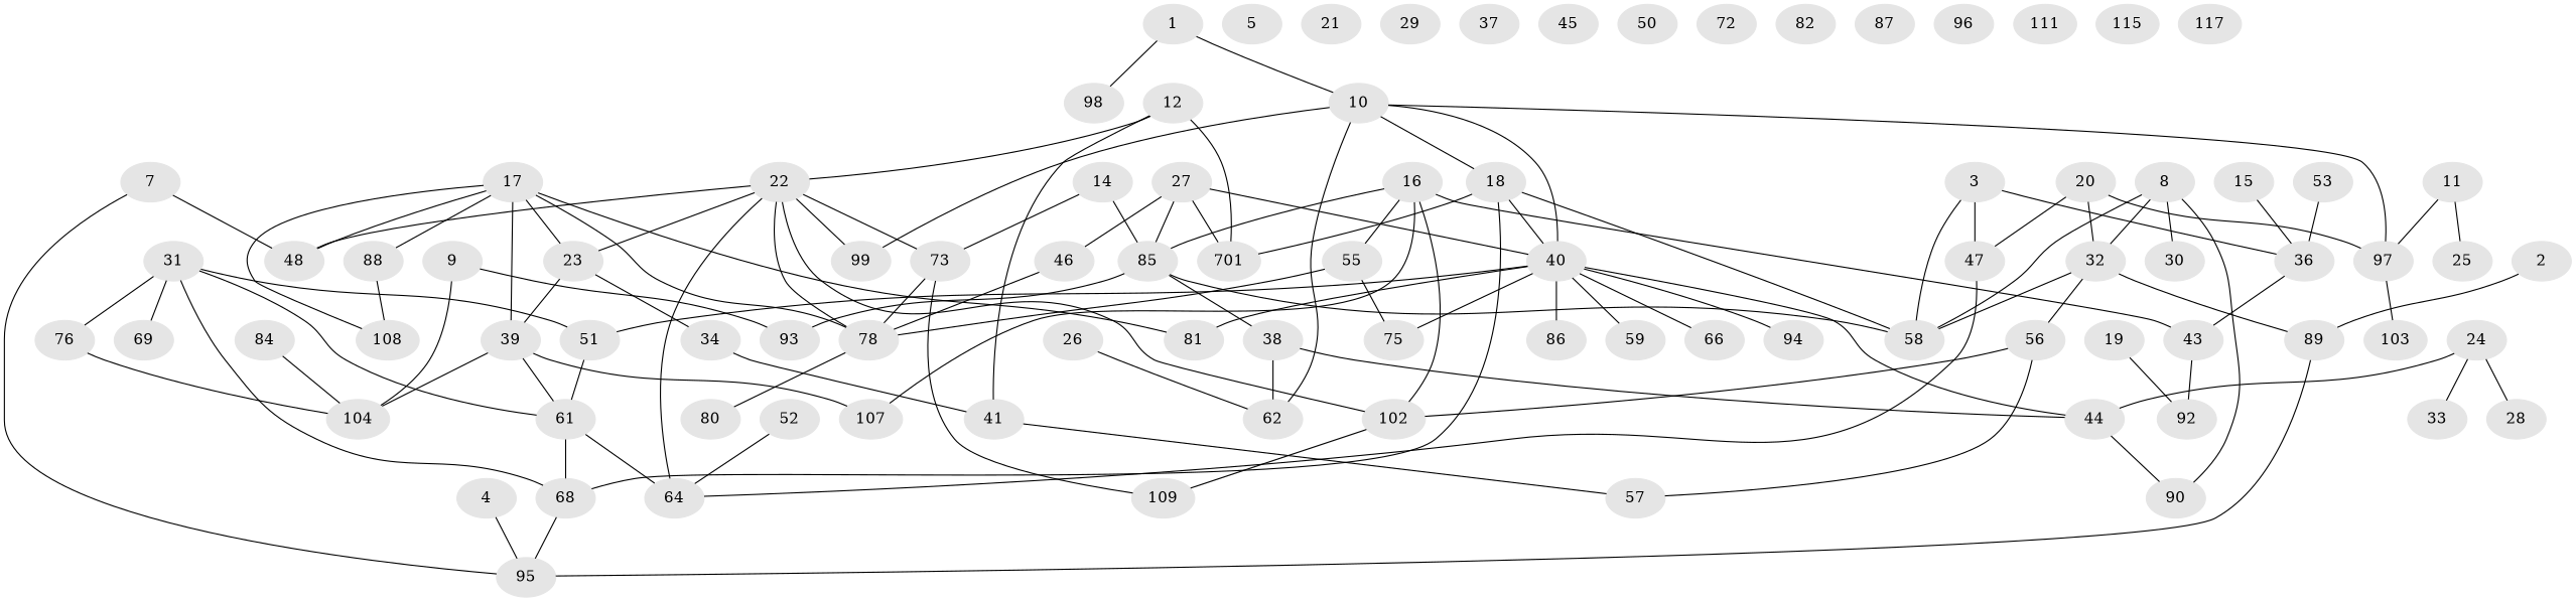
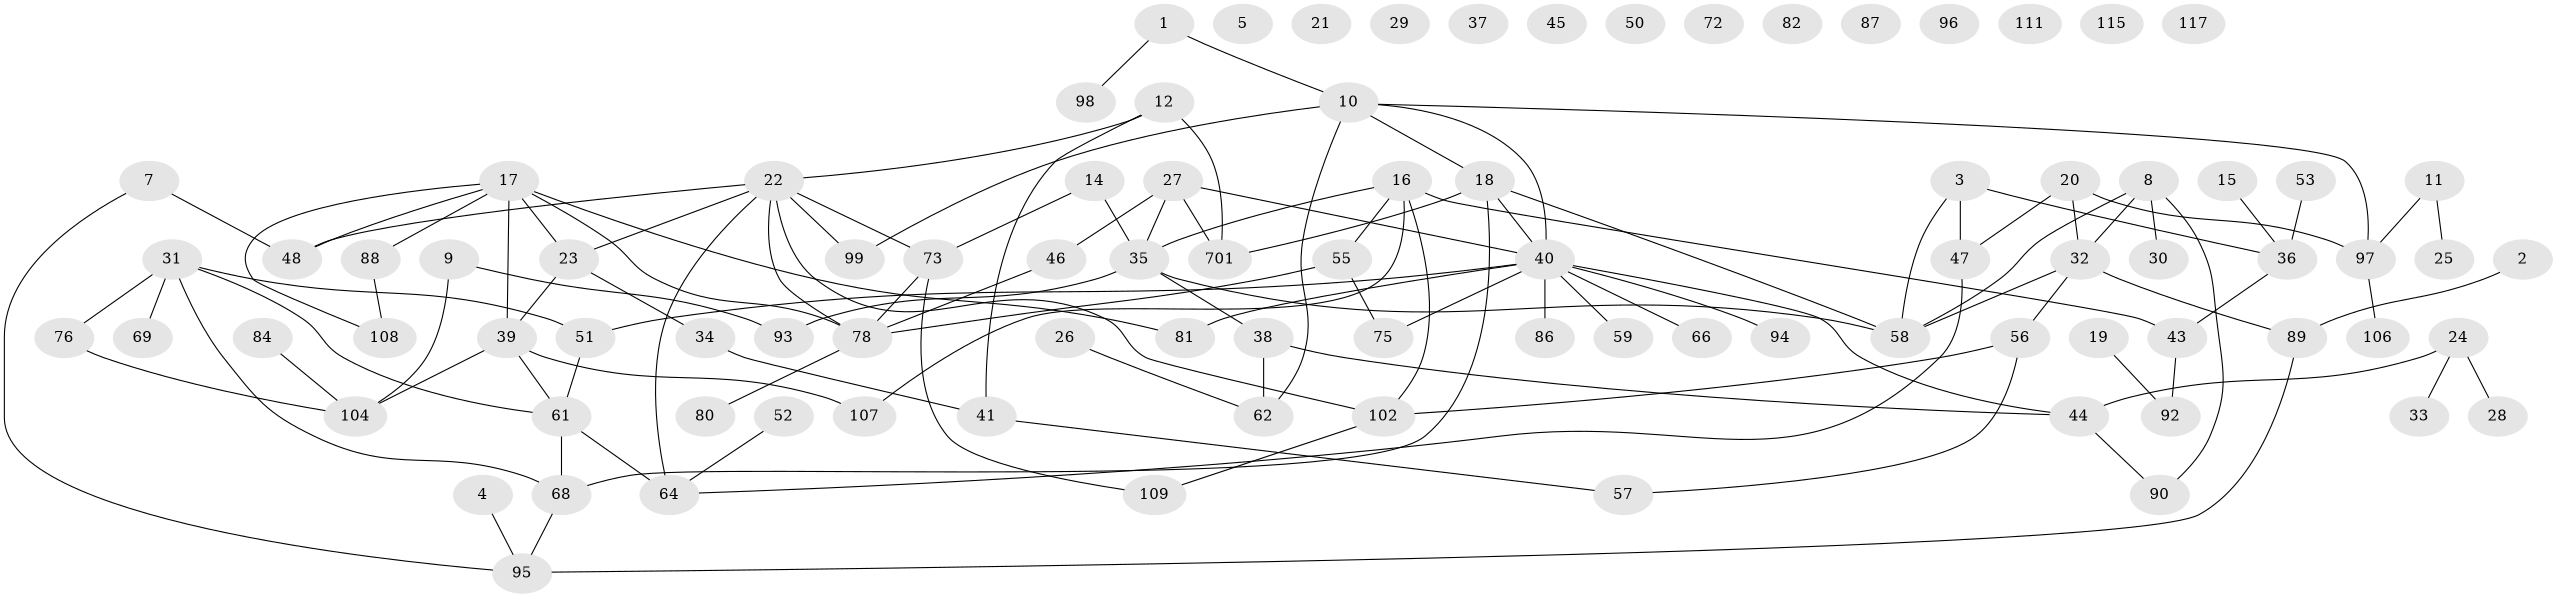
  graph {
    node [color=gray90 style=filled]
    1 [super="+42"]
    10 [super="+123"]
    98
    18
    40 [super="+53"]
    62
    97
    99
    2
    89
    95
    3
    36
    47
    58
    43
    64 [super="+83"]
    4
    5
    48 [super="+74"]
    7
    8 [super="+63"]
    30
    32 [super="+127"]
    90
    56
    9
    93
    104 [super="+112"]
    n30 [label=701 super="+122"]
    68 [super="+100"]
    81
    86
    44
    51
    59
    66
    75
    94
-   103 [super="+114"]
+   103 [super="+114" label=106]
    11 [super="+105+129"]
    25
    22 [super="+65"]
    73
    102
    23 [super="+110"]
    78 [super="+118"]
    12
    41
    57 [super="+106"]
    n51 [label=53]
    14 [super="+70"]
-   35 [label=85]
+   35
    38
    109
    15
    16 [super="+79"]
    55 [super="+77"]
    107
    92
    17 [super="+71+119"]
    39 [super="+125"]
    88 [super="+130"]
    108
    34
    61 [super="+85"]
    80
    19
    20 [super="+91"]
    21
    24
    28
    33
    26 [super="+67"]
    27 [super="+49+116"]
    46
    29
    31 [super="+60"]
    69
    76
    37
    45
    50
    52 [super="+54"]
    72
    82
    84
    87
    96
    111
    115
    117
    1 -- 10
    1 -- 98
    10 -- 18
    10 -- 40
    10 -- 62
    10 -- 97
    10 -- 99
    18 -- 40
    18 -- 58
    18 -- n30
    18 -- 68
    40 -- 81
    40 -- 86
    40 -- 44
    40 -- 51
    40 -- 59
    40 -- 66
    40 -- 75
    40 -- 94
    97 -- 103
    2 -- 89
    89 -- 95
    3 -- 36
    3 -- 47
    3 -- 58
    36 -- 43
    47 -- 64
    43 -- 92
    4 -- 95
    7 -- 95
    7 -- 48
    8 -- 58
    8 -- 30
    8 -- 32
    8 -- 90
    32 -- 89
    32 -- 58
    32 -- 56
    56 -- 102
    56 -- 57
    9 -- 93
    9 -- 104
    68 -- 95
    44 -- 90
    51 -- 61
    11 -- 97
    11 -- 25
    22 -- 99
    22 -- 64
    22 -- 48
    22 -- 73
    22 -- 102
    22 -- 23
    22 -- 78
    73 -- 78
    73 -- 109
    102 -- 109
    23 -- 39
    23 -- 34
    78 -- 80
    12 -- n30
    12 -- 22
    12 -- 41
    41 -- 57
    n51 -- 36
    14 -- 73
    14 -- 35
    35 -- 58
    35 -- 93
    35 -- 38
    38 -- 62
    38 -- 44
    15 -- 36
    16 -- 43
    16 -- 102
    16 -- 35
    16 -- 55
    16 -- 107
    55 -- 75
    55 -- 78
    17 -- 48
    17 -- 81
    17 -- 23
    17 -- 78
    17 -- 39
    17 -- 88
    17 -- 108
    39 -- 104
    39 -- 107
    39 -- 61
    88 -- 108
    34 -- 41
    61 -- 64
    61 -- 68
    19 -- 92
    20 -- 97
    20 -- 47
    20 -- 32
    24 -- 44
    24 -- 28
    24 -- 33
    26 -- 62
    27 -- 40
    27 -- n30
    27 -- 35
    27 -- 46
    46 -- 78
    31 -- 68
    31 -- 51
    31 -- 61
    31 -- 69
    31 -- 76
    76 -- 104
    52 -- 64
    84 -- 104
  }
